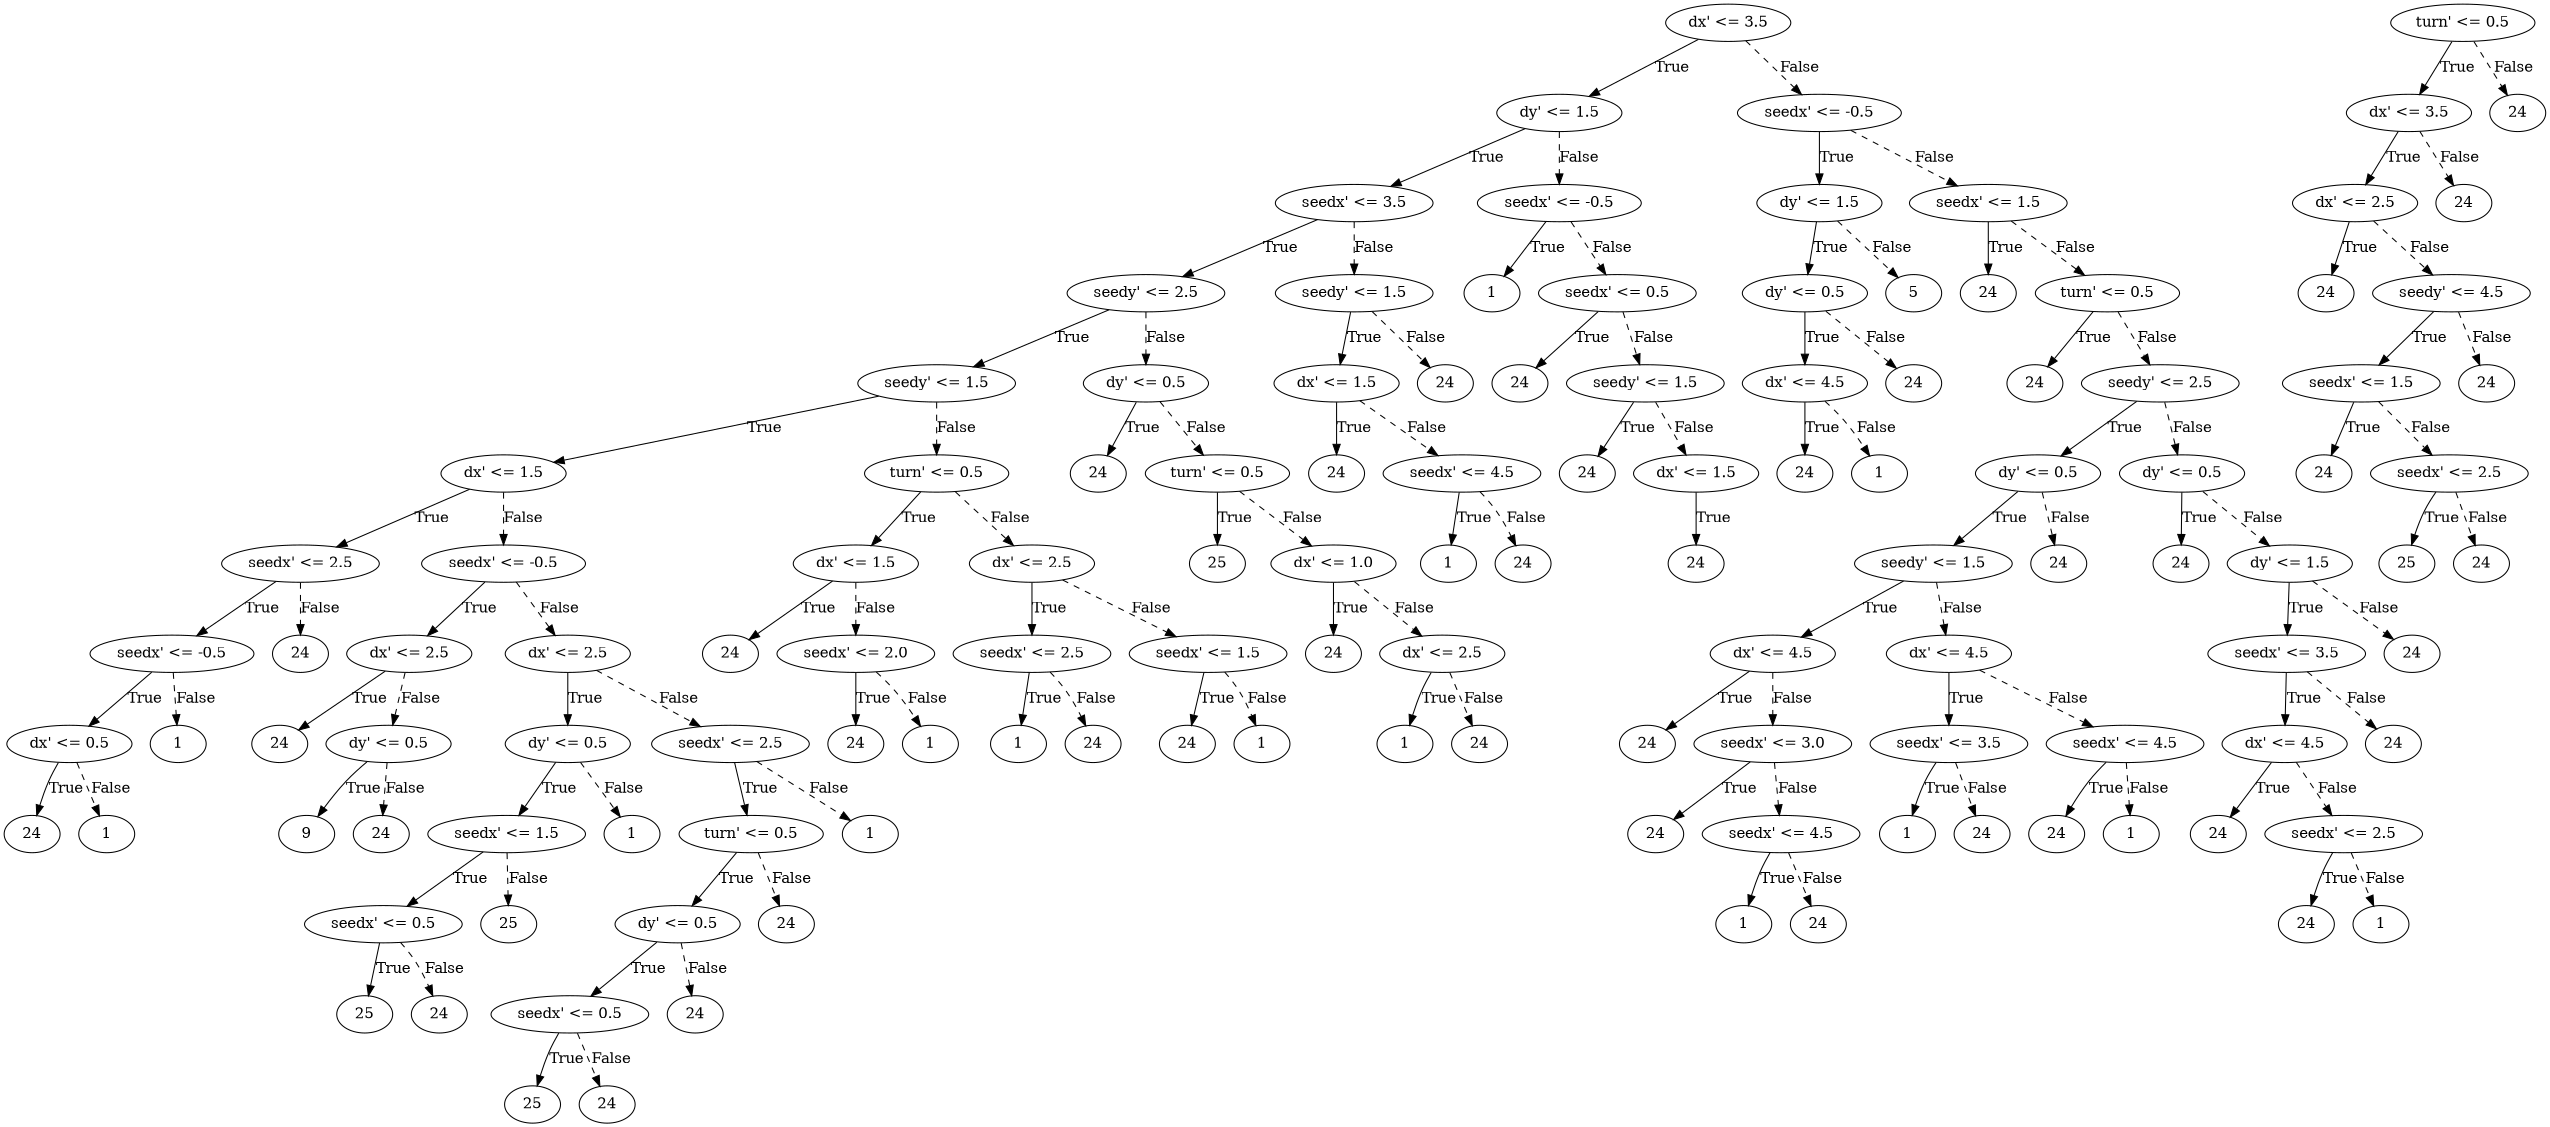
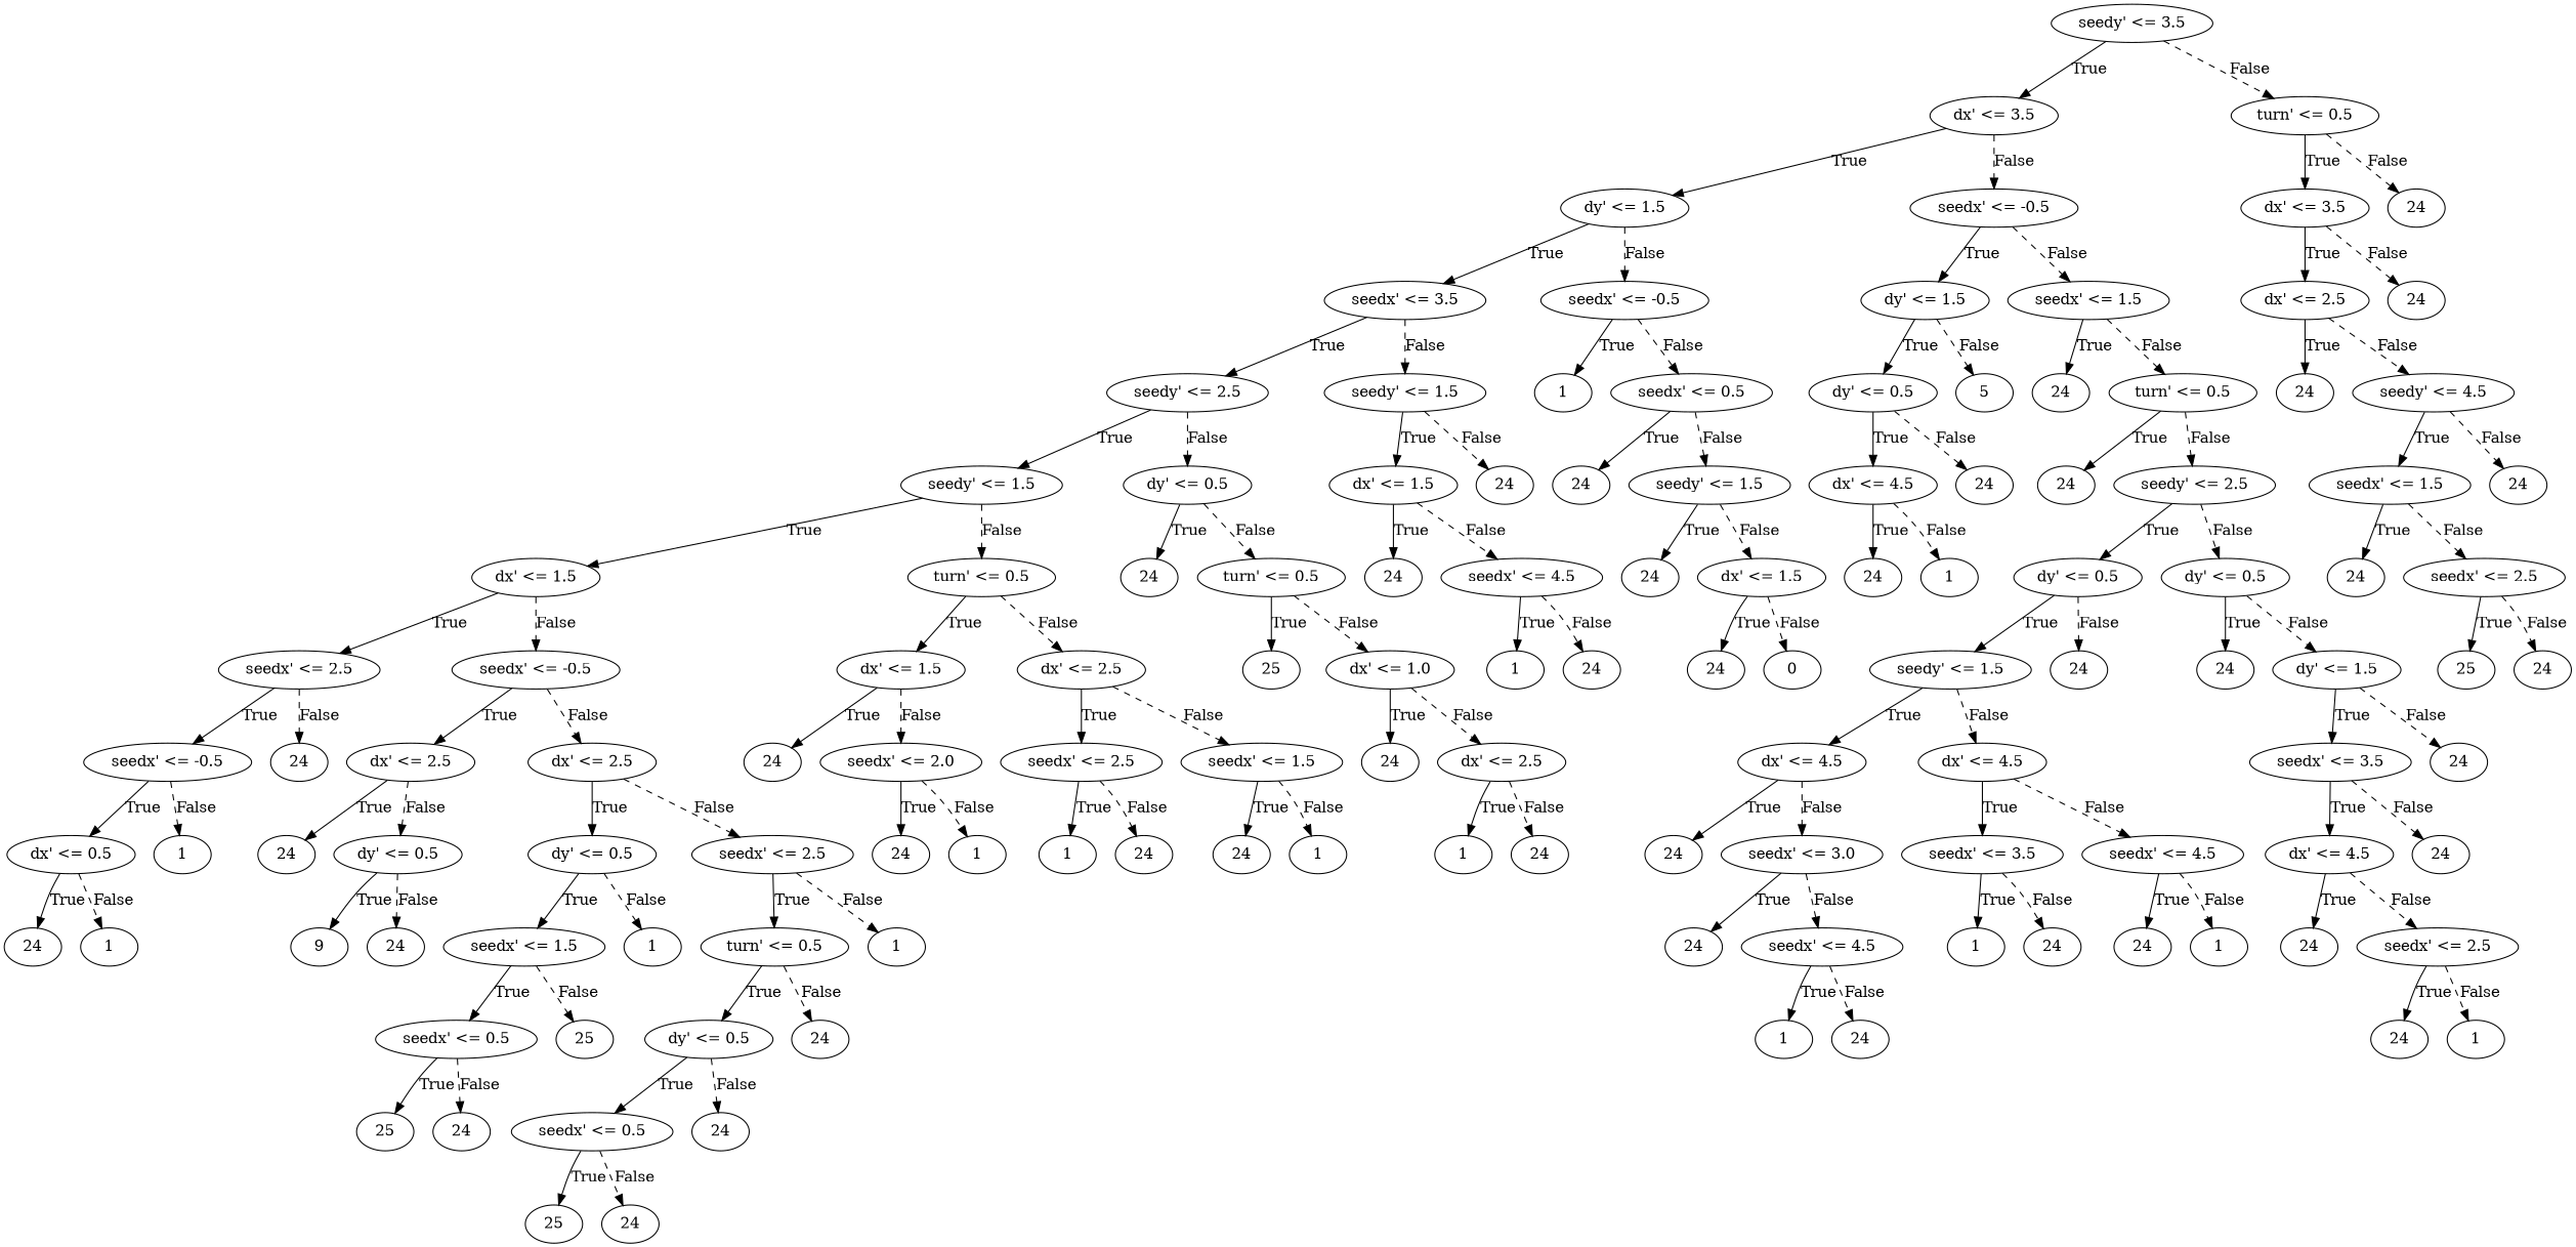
  digraph {
+   n1 [label="seedy' <= 3.5"]
    n2 [label="dx' <= 3.5"]
    n3 [label="turn' <= 0.5"]
    n4 [label="dy' <= 1.5"]
    n5 [label="seedx' <= -0.5"]
    n6 [label="dx' <= 3.5"]
    n7 [label=24]
    n8 [label="seedx' <= 3.5"]
    n9 [label="seedx' <= -0.5"]
    n10 [label="dy' <= 1.5"]
    n11 [label="seedx' <= 1.5"]
    n12 [label="seedy' <= 2.5"]
    n13 [label="seedy' <= 1.5"]
    n14 [label=1]
    n15 [label="seedx' <= 0.5"]
    n16 [label="seedy' <= 1.5"]
    n17 [label="dy' <= 0.5"]
    n18 [label="dx' <= 1.5"]
    n19 [label=24]
    n20 [label="dx' <= 1.5"]
    n21 [label="turn' <= 0.5"]
    n22 [label=24]
    n23 [label="turn' <= 0.5"]
    n24 [label="seedx' <= 2.5"]
    n25 [label="seedx' <= -0.5"]
    n26 [label="dx' <= 1.5"]
    n27 [label="dx' <= 2.5"]
    n28 [label="seedx' <= -0.5"]
    n29 [label=24]
    n30 [label="dx' <= 2.5"]
    n31 [label="dx' <= 2.5"]
    n32 [label="dx' <= 0.5"]
    n33 [label=1]
    n34 [label=24]
    n35 [label=1]
    n36 [label=24]
    n37 [label="dy' <= 0.5"]
    n38 [label="dy' <= 0.5"]
    n39 [label="seedx' <= 2.5"]
    n40 [label=9]
    n41 [label=24]
    n42 [label="seedx' <= 1.5"]
    n43 [label=1]
    n44 [label="turn' <= 0.5"]
    n45 [label=1]
    n46 [label="seedx' <= 0.5"]
    n47 [label=25]
    n48 [label=25]
    n49 [label=24]
    n50 [label="dy' <= 0.5"]
    n51 [label=24]
    n52 [label="seedx' <= 0.5"]
    n53 [label=24]
    n54 [label=25]
    n55 [label=24]
    n56 [label=24]
    n57 [label="seedx' <= 2.0"]
    n58 [label="seedx' <= 2.5"]
    n59 [label="seedx' <= 1.5"]
    n60 [label=24]
    n61 [label=1]
    n62 [label=1]
    n63 [label=24]
    n64 [label=24]
    n65 [label=1]
    n66 [label=25]
    n67 [label="dx' <= 1.0"]
    n68 [label=24]
    n69 [label="dx' <= 2.5"]
    n70 [label=1]
    n71 [label=24]
    n72 [label=24]
    n73 [label="seedx' <= 4.5"]
    n74 [label=1]
    n75 [label=24]
    n76 [label=24]
    n77 [label="seedy' <= 1.5"]
    n78 [label=24]
    n79 [label="dx' <= 1.5"]
    n80 [label=24]
+   n81 [label=0]
    n82 [label="dy' <= 0.5"]
    n83 [label=5]
    n84 [label=24]
    n85 [label="turn' <= 0.5"]
    n86 [label="dx' <= 4.5"]
    n87 [label=24]
    n88 [label=24]
    n89 [label=1]
    n90 [label=24]
    n91 [label="seedy' <= 2.5"]
    n92 [label="dy' <= 0.5"]
    n93 [label="dy' <= 0.5"]
    n94 [label="seedy' <= 1.5"]
    n95 [label=24]
    n96 [label=24]
    n97 [label="dy' <= 1.5"]
    n98 [label="dx' <= 4.5"]
    n99 [label="dx' <= 4.5"]
    n100 [label=24]
    n101 [label="seedx' <= 3.0"]
    n102 [label="seedx' <= 3.5"]
    n103 [label="seedx' <= 4.5"]
    n104 [label=24]
    n105 [label="seedx' <= 4.5"]
    n106 [label=1]
    n107 [label=24]
    n108 [label=1]
    n109 [label=24]
    n110 [label=24]
    n111 [label=1]
    n112 [label="seedx' <= 3.5"]
    n113 [label=24]
    n114 [label="dx' <= 4.5"]
    n115 [label=24]
    n116 [label=24]
    n117 [label="seedx' <= 2.5"]
    n118 [label=24]
    n119 [label=1]
    n120 [label="dx' <= 2.5"]
    n121 [label=24]
    n122 [label=24]
    n123 [label="seedy' <= 4.5"]
    n124 [label="seedx' <= 1.5"]
    n125 [label=24]
    n126 [label=24]
    n127 [label="seedx' <= 2.5"]
    n128 [label=25]
    n129 [label=24]
+   n1 -> n2 [label=True]
+   n1 -> n3 [label=False style=dashed]
    n2 -> n4 [label=True]
    n2 -> n5 [label=False style=dashed]
    n3 -> n6 [label=True]
    n3 -> n7 [label=False style=dashed]
    n4 -> n8 [label=True]
    n4 -> n9 [label=False style=dashed]
    n5 -> n10 [label=True]
    n5 -> n11 [label=False style=dashed]
    n6 -> n120 [label=True]
    n6 -> n121 [label=False style=dashed]
    n8 -> n12 [label=True]
    n8 -> n13 [label=False style=dashed]
    n9 -> n14 [label=True]
    n9 -> n15 [label=False style=dashed]
    n10 -> n82 [label=True]
    n10 -> n83 [label=False style=dashed]
    n11 -> n84 [label=True]
    n11 -> n85 [label=False style=dashed]
    n12 -> n16 [label=True]
    n12 -> n17 [label=False style=dashed]
    n13 -> n18 [label=True]
    n13 -> n19 [label=False style=dashed]
    n15 -> n76 [label=True]
    n15 -> n77 [label=False style=dashed]
    n16 -> n20 [label=True]
    n16 -> n21 [label=False style=dashed]
    n17 -> n22 [label=True]
    n17 -> n23 [label=False style=dashed]
    n18 -> n72 [label=True]
    n18 -> n73 [label=False style=dashed]
    n20 -> n24 [label=True]
    n20 -> n25 [label=False style=dashed]
    n21 -> n26 [label=True]
    n21 -> n27 [label=False style=dashed]
    n23 -> n66 [label=True]
    n23 -> n67 [label=False style=dashed]
    n24 -> n28 [label=True]
    n24 -> n29 [label=False style=dashed]
    n25 -> n30 [label=True]
    n25 -> n31 [label=False style=dashed]
    n26 -> n56 [label=True]
    n26 -> n57 [label=False style=dashed]
    n27 -> n58 [label=True]
    n27 -> n59 [label=False style=dashed]
    n28 -> n32 [label=True]
    n28 -> n33 [label=False style=dashed]
    n30 -> n36 [label=True]
    n30 -> n37 [label=False style=dashed]
    n31 -> n38 [label=True]
    n31 -> n39 [label=False style=dashed]
    n32 -> n34 [label=True]
    n32 -> n35 [label=False style=dashed]
    n37 -> n40 [label=True]
    n37 -> n41 [label=False style=dashed]
    n38 -> n42 [label=True]
    n38 -> n43 [label=False style=dashed]
    n39 -> n44 [label=True]
    n39 -> n45 [label=False style=dashed]
    n42 -> n46 [label=True]
    n42 -> n47 [label=False style=dashed]
    n44 -> n50 [label=True]
    n44 -> n51 [label=False style=dashed]
    n46 -> n48 [label=True]
    n46 -> n49 [label=False style=dashed]
    n50 -> n52 [label=True]
    n50 -> n53 [label=False style=dashed]
    n52 -> n54 [label=True]
    n52 -> n55 [label=False style=dashed]
    n57 -> n60 [label=True]
    n57 -> n61 [label=False style=dashed]
    n58 -> n62 [label=True]
    n58 -> n63 [label=False style=dashed]
    n59 -> n64 [label=True]
    n59 -> n65 [label=False style=dashed]
    n67 -> n68 [label=True]
    n67 -> n69 [label=False style=dashed]
    n69 -> n70 [label=True]
    n69 -> n71 [label=False style=dashed]
    n73 -> n74 [label=True]
    n73 -> n75 [label=False style=dashed]
    n77 -> n78 [label=True]
    n77 -> n79 [label=False style=dashed]
    n79 -> n80 [label=True]
+   n79 -> n81 [label=False style=dashed]
    n82 -> n86 [label=True]
    n82 -> n87 [label=False style=dashed]
    n85 -> n90 [label=True]
    n85 -> n91 [label=False style=dashed]
    n86 -> n88 [label=True]
    n86 -> n89 [label=False style=dashed]
    n91 -> n92 [label=True]
    n91 -> n93 [label=False style=dashed]
    n92 -> n94 [label=True]
    n92 -> n95 [label=False style=dashed]
    n93 -> n96 [label=True]
    n93 -> n97 [label=False style=dashed]
    n94 -> n98 [label=True]
    n94 -> n99 [label=False style=dashed]
    n97 -> n112 [label=True]
    n97 -> n113 [label=False style=dashed]
    n98 -> n100 [label=True]
    n98 -> n101 [label=False style=dashed]
    n99 -> n102 [label=True]
    n99 -> n103 [label=False style=dashed]
    n101 -> n104 [label=True]
    n101 -> n105 [label=False style=dashed]
    n102 -> n108 [label=True]
    n102 -> n109 [label=False style=dashed]
    n103 -> n110 [label=True]
    n103 -> n111 [label=False style=dashed]
    n105 -> n106 [label=True]
    n105 -> n107 [label=False style=dashed]
    n112 -> n114 [label=True]
    n112 -> n115 [label=False style=dashed]
    n114 -> n116 [label=True]
    n114 -> n117 [label=False style=dashed]
    n117 -> n118 [label=True]
    n117 -> n119 [label=False style=dashed]
    n120 -> n122 [label=True]
    n120 -> n123 [label=False style=dashed]
    n123 -> n124 [label=True]
    n123 -> n125 [label=False style=dashed]
    n124 -> n126 [label=True]
    n124 -> n127 [label=False style=dashed]
    n127 -> n128 [label=True]
    n127 -> n129 [label=False style=dashed]
  }
